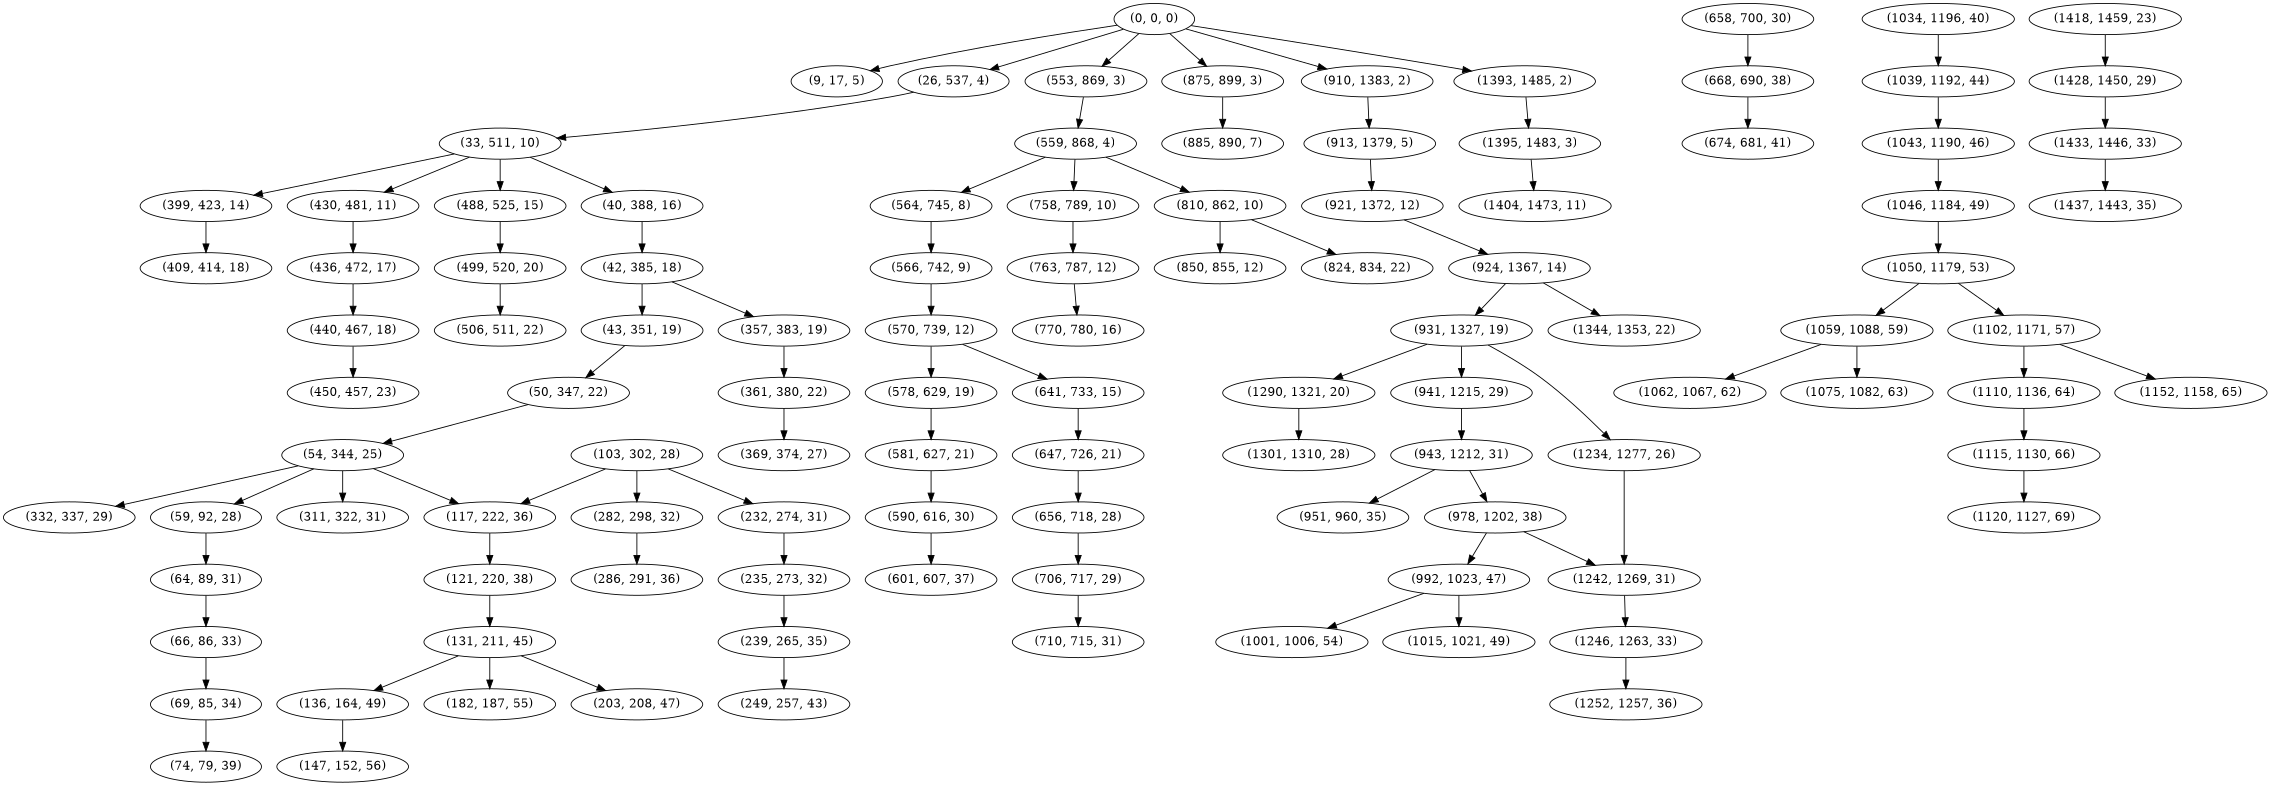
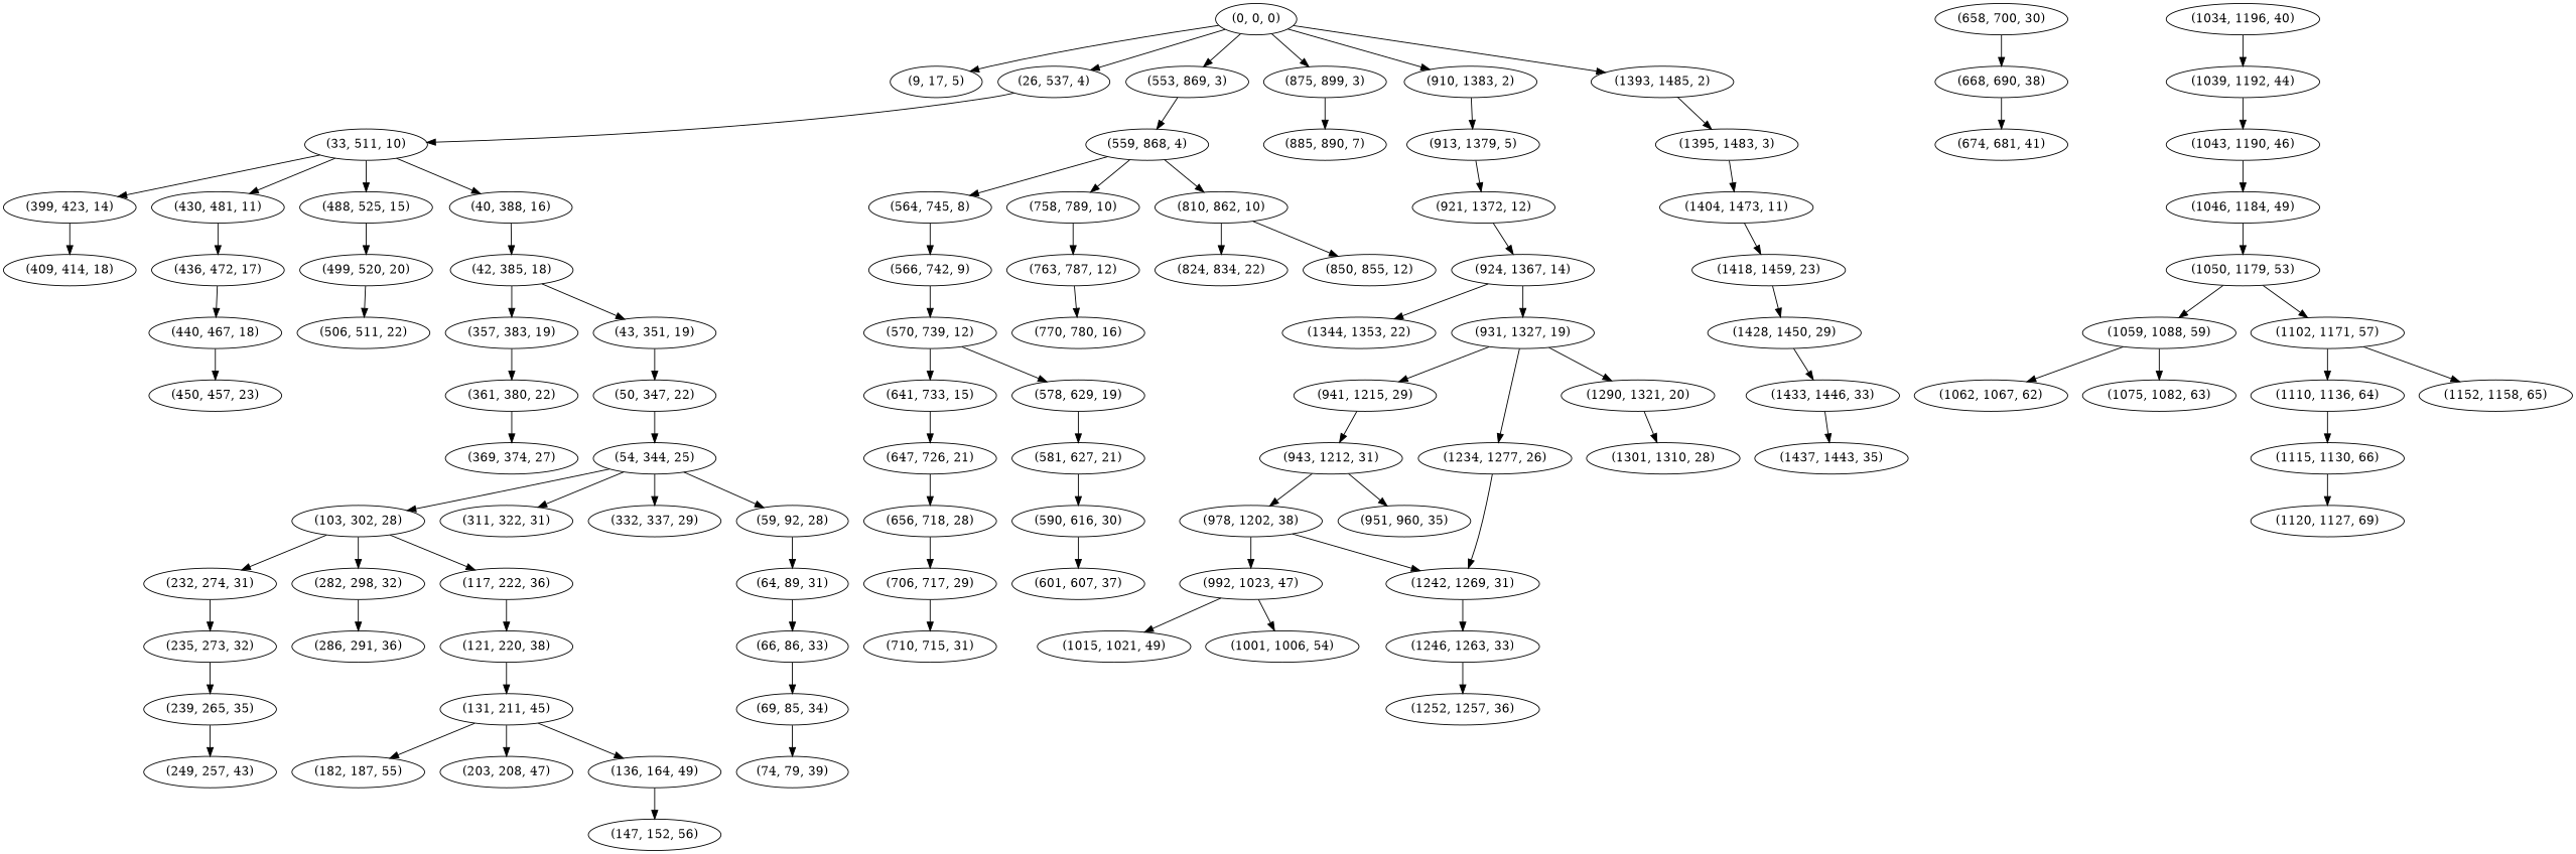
  digraph {
    "(0, 0, 0)"
    "(9, 17, 5)"
    "(26, 537, 4)"
    "(553, 869, 3)"
    n5 [label="(875, 899, 3)"]
    "(910, 1383, 2)"
    "(1393, 1485, 2)"
    n8 [label="(33, 511, 10)"]
    "(559, 868, 4)"
    "(885, 890, 7)"
    "(913, 1379, 5)"
    "(1395, 1483, 3)"
    "(40, 388, 16)"
    "(399, 423, 14)"
    "(430, 481, 11)"
    "(488, 525, 15)"
    "(42, 385, 18)"
    "(409, 414, 18)"
    "(436, 472, 17)"
    "(499, 520, 20)"
    "(43, 351, 19)"
    "(357, 383, 19)"
    "(50, 347, 22)"
    "(361, 380, 22)"
    "(54, 344, 25)"
    "(59, 92, 28)"
    "(103, 302, 28)"
    "(311, 322, 31)"
    "(332, 337, 29)"
    "(64, 89, 31)"
    "(117, 222, 36)"
    "(232, 274, 31)"
    "(282, 298, 32)"
    "(66, 86, 33)"
    "(69, 85, 34)"
    "(74, 79, 39)"
    "(121, 220, 38)"
    "(235, 273, 32)"
    "(286, 291, 36)"
    "(131, 211, 45)"
    "(136, 164, 49)"
    "(182, 187, 55)"
    "(203, 208, 47)"
    "(147, 152, 56)"
    "(239, 265, 35)"
    "(249, 257, 43)"
    "(369, 374, 27)"
    "(440, 467, 18)"
    "(450, 457, 23)"
    "(506, 511, 22)"
    "(564, 745, 8)"
    "(758, 789, 10)"
    "(810, 862, 10)"
    "(566, 742, 9)"
    "(763, 787, 12)"
    "(824, 834, 22)"
    "(850, 855, 12)"
    "(570, 739, 12)"
    "(578, 629, 19)"
    "(641, 733, 15)"
    "(581, 627, 21)"
    "(647, 726, 21)"
    "(590, 616, 30)"
    "(601, 607, 37)"
    "(656, 718, 28)"
    "(706, 717, 29)"
    "(658, 700, 30)"
    "(668, 690, 38)"
    "(710, 715, 31)"
    "(674, 681, 41)"
    "(770, 780, 16)"
    "(921, 1372, 12)"
    "(924, 1367, 14)"
    "(931, 1327, 19)"
    "(1344, 1353, 22)"
    "(941, 1215, 29)"
    "(1234, 1277, 26)"
    "(1290, 1321, 20)"
    "(943, 1212, 31)"
    "(1242, 1269, 31)"
    "(1301, 1310, 28)"
    "(951, 960, 35)"
    "(978, 1202, 38)"
    "(992, 1023, 47)"
    "(1001, 1006, 54)"
    "(1015, 1021, 49)"
    "(1034, 1196, 40)"
    "(1039, 1192, 44)"
    "(1043, 1190, 46)"
    "(1046, 1184, 49)"
    "(1050, 1179, 53)"
    "(1059, 1088, 59)"
    "(1102, 1171, 57)"
    "(1062, 1067, 62)"
    "(1075, 1082, 63)"
    "(1110, 1136, 64)"
    "(1152, 1158, 65)"
    "(1115, 1130, 66)"
    "(1120, 1127, 69)"
    "(1246, 1263, 33)"
    "(1252, 1257, 36)"
    "(1404, 1473, 11)"
    "(1418, 1459, 23)"
    "(1428, 1450, 29)"
    "(1433, 1446, 33)"
    "(1437, 1443, 35)"
    "(0, 0, 0)" -> "(9, 17, 5)"
    "(0, 0, 0)" -> "(26, 537, 4)"
    "(0, 0, 0)" -> "(553, 869, 3)"
    "(0, 0, 0)" -> n5
    "(0, 0, 0)" -> "(910, 1383, 2)"
    "(0, 0, 0)" -> "(1393, 1485, 2)"
    "(26, 537, 4)" -> n8
    "(553, 869, 3)" -> "(559, 868, 4)"
    n5 -> "(885, 890, 7)"
    "(910, 1383, 2)" -> "(913, 1379, 5)"
    "(1393, 1485, 2)" -> "(1395, 1483, 3)"
    n8 -> "(40, 388, 16)"
    n8 -> "(399, 423, 14)"
    n8 -> "(430, 481, 11)"
    n8 -> "(488, 525, 15)"
    "(559, 868, 4)" -> "(564, 745, 8)"
    "(559, 868, 4)" -> "(758, 789, 10)"
    "(559, 868, 4)" -> "(810, 862, 10)"
    "(913, 1379, 5)" -> "(921, 1372, 12)"
    "(1395, 1483, 3)" -> "(1404, 1473, 11)"
    "(40, 388, 16)" -> "(42, 385, 18)"
    "(399, 423, 14)" -> "(409, 414, 18)"
    "(430, 481, 11)" -> "(436, 472, 17)"
    "(488, 525, 15)" -> "(499, 520, 20)"
    "(42, 385, 18)" -> "(43, 351, 19)"
    "(42, 385, 18)" -> "(357, 383, 19)"
    "(436, 472, 17)" -> "(440, 467, 18)"
    "(499, 520, 20)" -> "(506, 511, 22)"
    "(43, 351, 19)" -> "(50, 347, 22)"
    "(357, 383, 19)" -> "(361, 380, 22)"
    "(50, 347, 22)" -> "(54, 344, 25)"
    "(361, 380, 22)" -> "(369, 374, 27)"
    "(54, 344, 25)" -> "(59, 92, 28)"
-   "(54, 344, 25)" -> "(117, 222, 36)"
+   "(54, 344, 25)" -> "(103, 302, 28)"
    "(54, 344, 25)" -> "(311, 322, 31)"
    "(54, 344, 25)" -> "(332, 337, 29)"
    "(59, 92, 28)" -> "(64, 89, 31)"
    "(103, 302, 28)" -> "(117, 222, 36)"
    "(103, 302, 28)" -> "(232, 274, 31)"
    "(103, 302, 28)" -> "(282, 298, 32)"
    "(64, 89, 31)" -> "(66, 86, 33)"
    "(117, 222, 36)" -> "(121, 220, 38)"
    "(232, 274, 31)" -> "(235, 273, 32)"
    "(282, 298, 32)" -> "(286, 291, 36)"
    "(66, 86, 33)" -> "(69, 85, 34)"
    "(69, 85, 34)" -> "(74, 79, 39)"
    "(121, 220, 38)" -> "(131, 211, 45)"
    "(235, 273, 32)" -> "(239, 265, 35)"
    "(131, 211, 45)" -> "(136, 164, 49)"
    "(131, 211, 45)" -> "(182, 187, 55)"
    "(131, 211, 45)" -> "(203, 208, 47)"
    "(136, 164, 49)" -> "(147, 152, 56)"
    "(239, 265, 35)" -> "(249, 257, 43)"
    "(440, 467, 18)" -> "(450, 457, 23)"
    "(564, 745, 8)" -> "(566, 742, 9)"
    "(758, 789, 10)" -> "(763, 787, 12)"
    "(810, 862, 10)" -> "(824, 834, 22)"
    "(810, 862, 10)" -> "(850, 855, 12)"
    "(566, 742, 9)" -> "(570, 739, 12)"
    "(763, 787, 12)" -> "(770, 780, 16)"
    "(570, 739, 12)" -> "(578, 629, 19)"
    "(570, 739, 12)" -> "(641, 733, 15)"
    "(578, 629, 19)" -> "(581, 627, 21)"
    "(641, 733, 15)" -> "(647, 726, 21)"
    "(581, 627, 21)" -> "(590, 616, 30)"
    "(647, 726, 21)" -> "(656, 718, 28)"
    "(590, 616, 30)" -> "(601, 607, 37)"
    "(656, 718, 28)" -> "(706, 717, 29)"
    "(706, 717, 29)" -> "(710, 715, 31)"
    "(658, 700, 30)" -> "(668, 690, 38)"
    "(668, 690, 38)" -> "(674, 681, 41)"
    "(921, 1372, 12)" -> "(924, 1367, 14)"
    "(924, 1367, 14)" -> "(931, 1327, 19)"
    "(924, 1367, 14)" -> "(1344, 1353, 22)"
    "(931, 1327, 19)" -> "(941, 1215, 29)"
    "(931, 1327, 19)" -> "(1234, 1277, 26)"
    "(931, 1327, 19)" -> "(1290, 1321, 20)"
    "(941, 1215, 29)" -> "(943, 1212, 31)"
    "(1234, 1277, 26)" -> "(1242, 1269, 31)"
    "(1290, 1321, 20)" -> "(1301, 1310, 28)"
    "(943, 1212, 31)" -> "(951, 960, 35)"
    "(943, 1212, 31)" -> "(978, 1202, 38)"
    "(1242, 1269, 31)" -> "(1246, 1263, 33)"
    "(978, 1202, 38)" -> "(1242, 1269, 31)"
    "(978, 1202, 38)" -> "(992, 1023, 47)"
    "(992, 1023, 47)" -> "(1001, 1006, 54)"
    "(992, 1023, 47)" -> "(1015, 1021, 49)"
    "(1034, 1196, 40)" -> "(1039, 1192, 44)"
    "(1039, 1192, 44)" -> "(1043, 1190, 46)"
    "(1043, 1190, 46)" -> "(1046, 1184, 49)"
    "(1046, 1184, 49)" -> "(1050, 1179, 53)"
    "(1050, 1179, 53)" -> "(1059, 1088, 59)"
    "(1050, 1179, 53)" -> "(1102, 1171, 57)"
    "(1059, 1088, 59)" -> "(1062, 1067, 62)"
    "(1059, 1088, 59)" -> "(1075, 1082, 63)"
    "(1102, 1171, 57)" -> "(1110, 1136, 64)"
    "(1102, 1171, 57)" -> "(1152, 1158, 65)"
    "(1110, 1136, 64)" -> "(1115, 1130, 66)"
    "(1115, 1130, 66)" -> "(1120, 1127, 69)"
    "(1246, 1263, 33)" -> "(1252, 1257, 36)"
+   "(1404, 1473, 11)" -> "(1418, 1459, 23)"
    "(1418, 1459, 23)" -> "(1428, 1450, 29)"
    "(1428, 1450, 29)" -> "(1433, 1446, 33)"
    "(1433, 1446, 33)" -> "(1437, 1443, 35)"
  }
